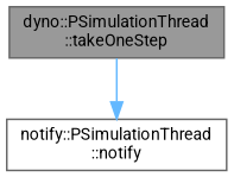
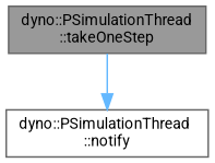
  digraph {
    rankdir=TB
    fontname=Roboto
    node [fontname=Roboto fontsize=10 shape=box style=filled]
    n1 [color=gray40 fillcolor=grey60 fontcolor=black height=0.2 label="dyno::PSimulationThread\l::takeOneStep" width=0.4]
-   n2 [color=grey40 fillcolor=white height=0.2 label="notify::PSimulationThread\l::notify" width=0.4]
+   n2 [color=grey40 fillcolor=white height=0.2 label="dyno::PSimulationThread\l::notify" width=0.4]
    n1 -> n2 [color=steelblue1 fontname=Roboto fontsize=10 labelfontname=Helvetica labelfontsize=10 style=solid]
  }
